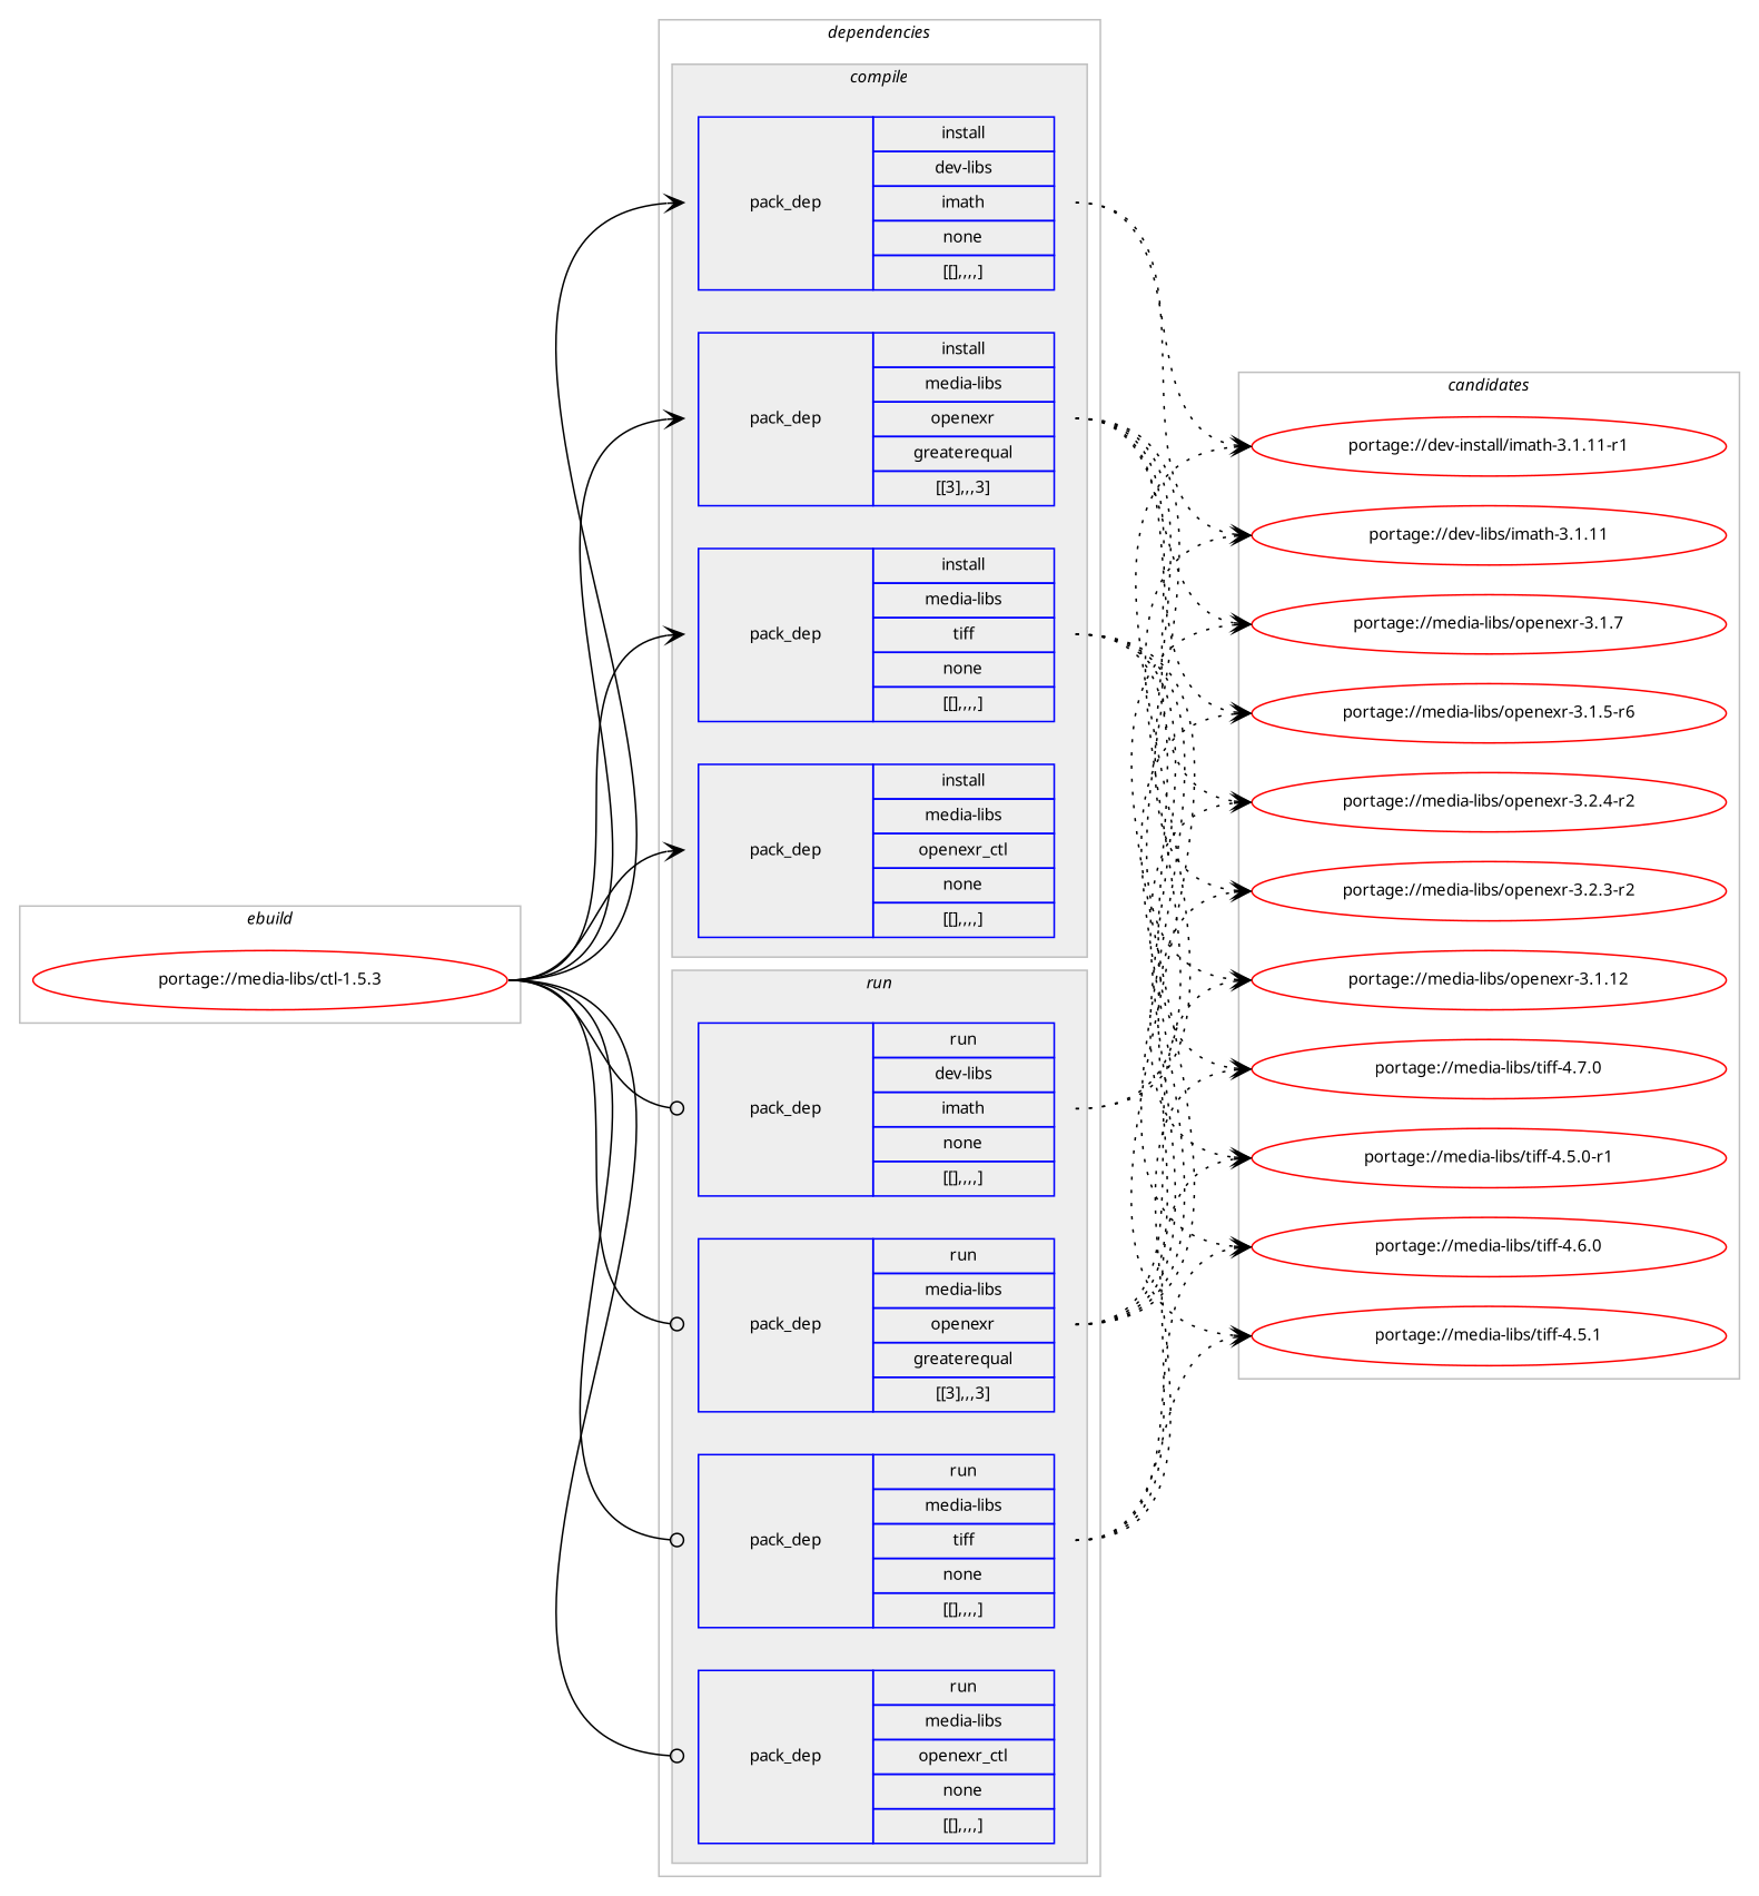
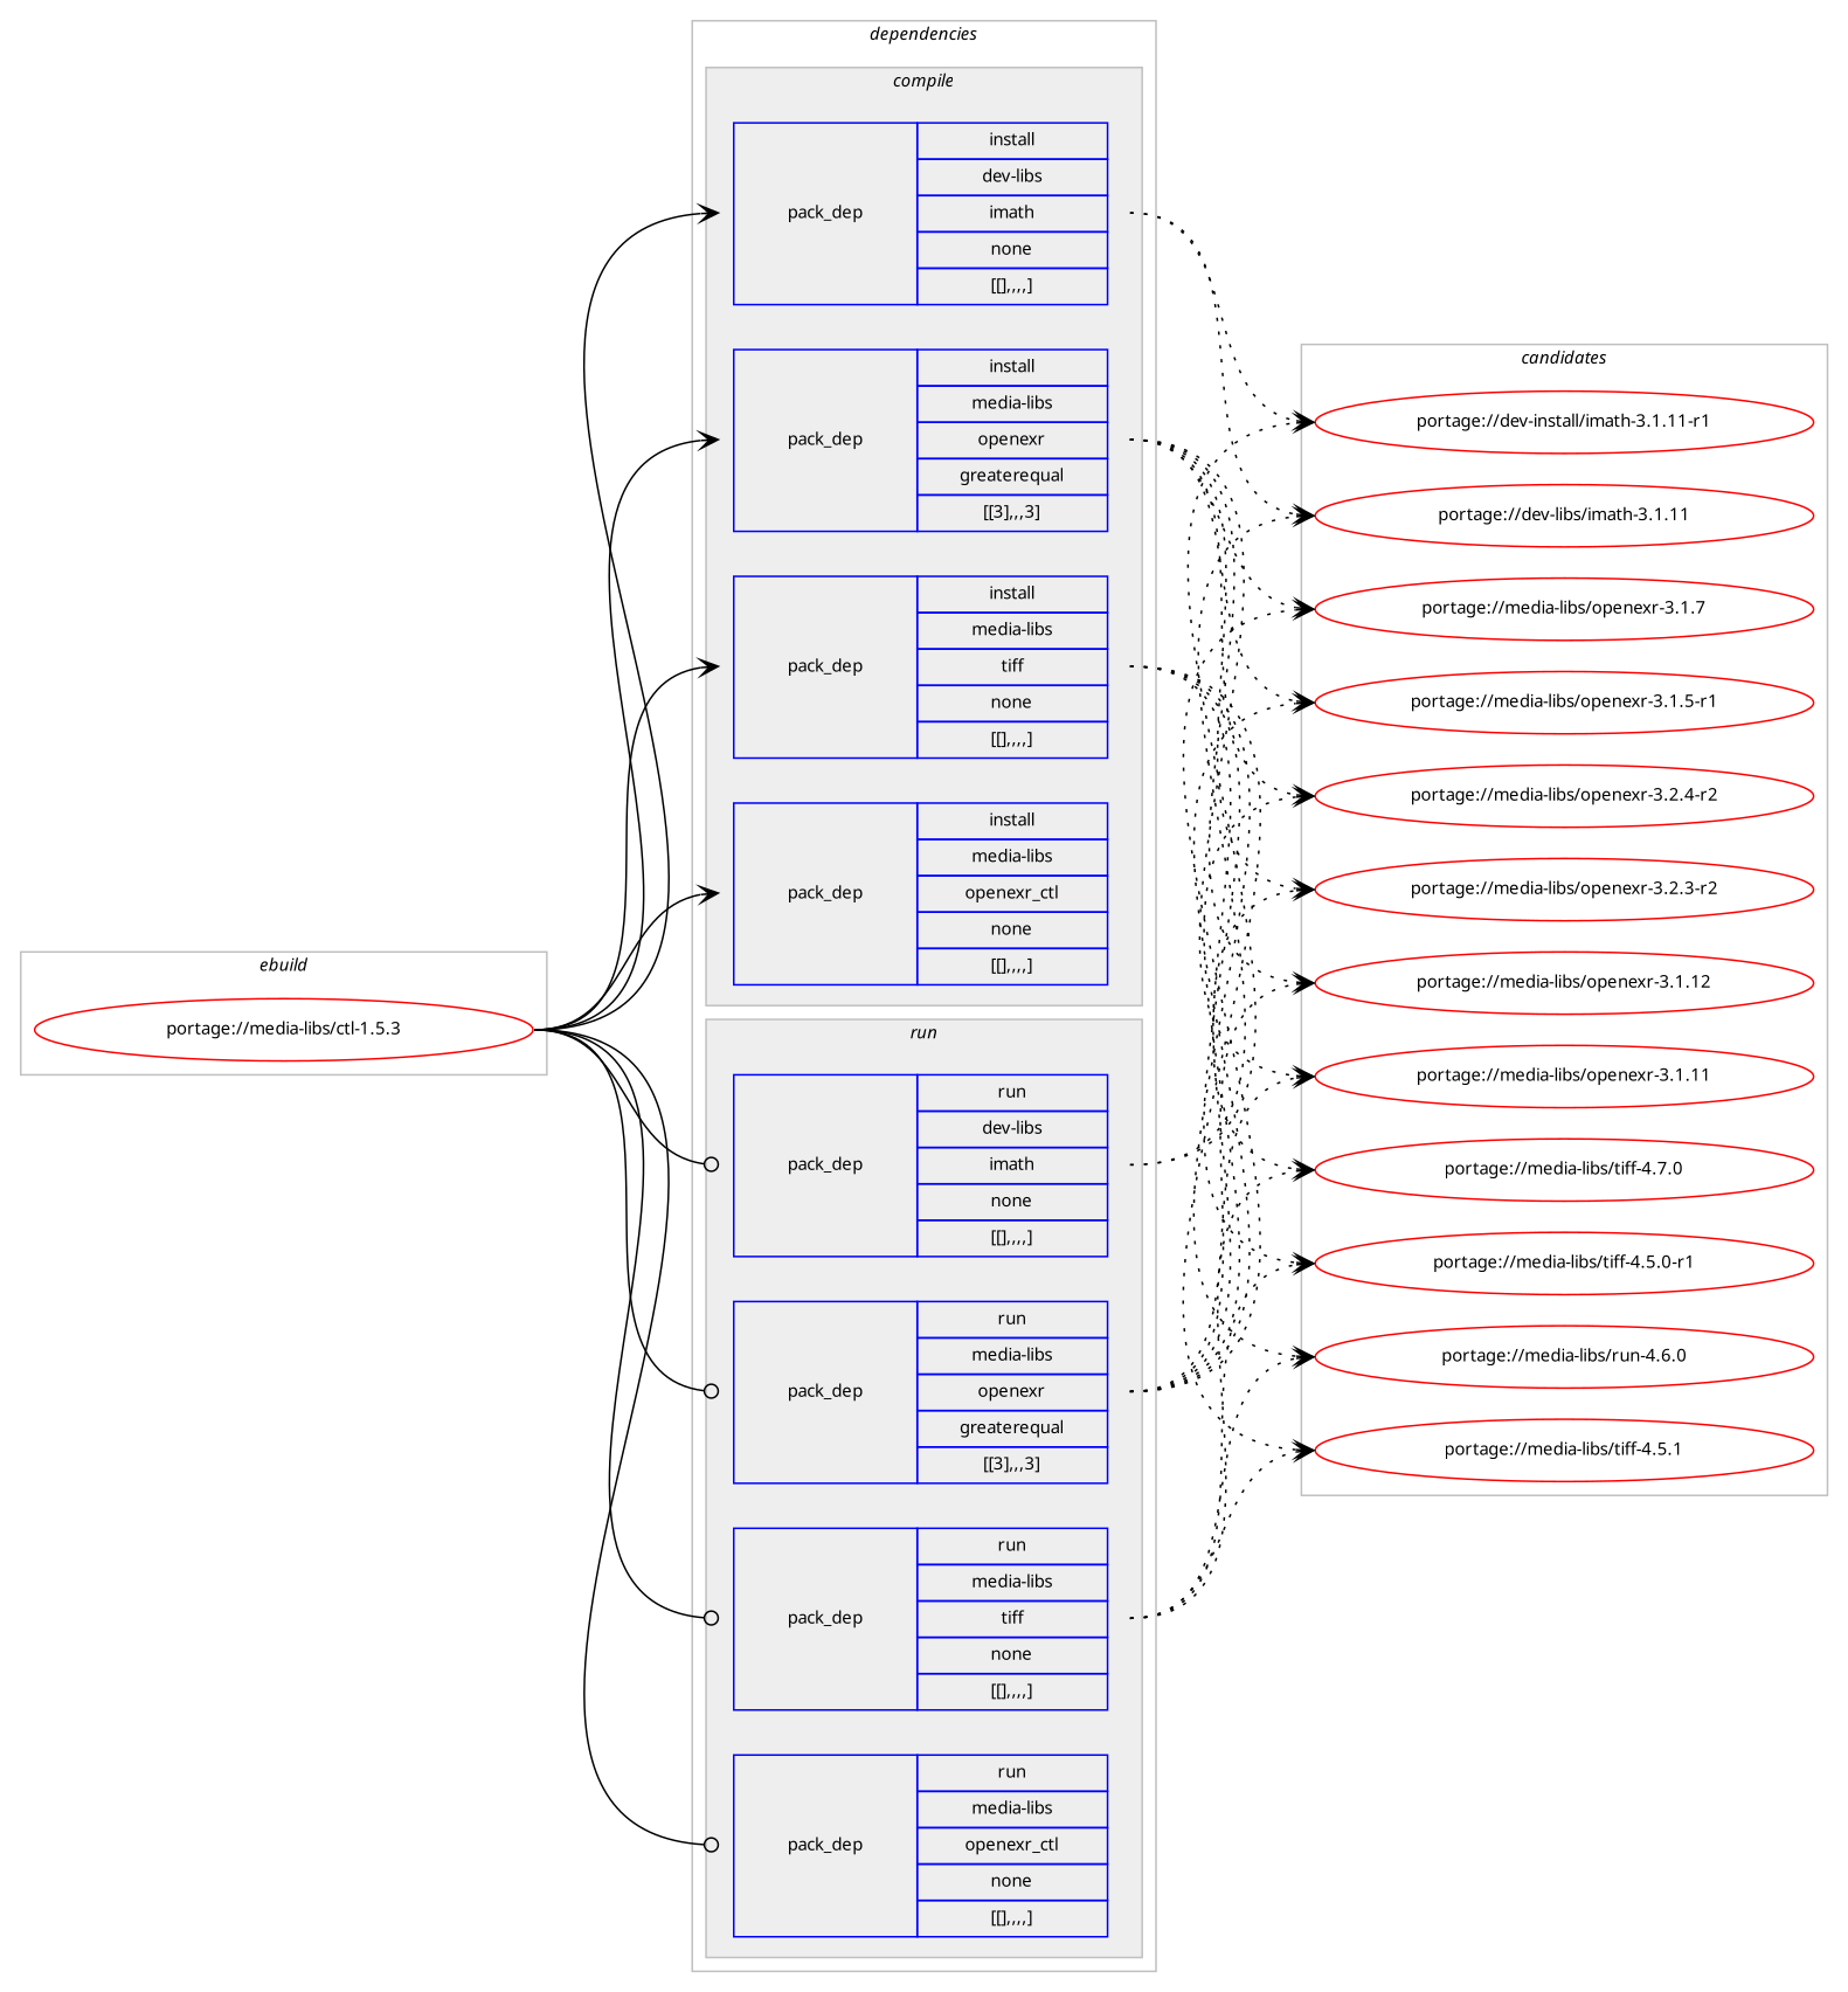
  digraph {
    compound=true
    concentrate=true
    fontname="Noto Sans"
    fontsize=10
    newrank=true
    rankdir=LR
    ranksep=1.5
    node [color=red fontname="Noto Sans" fontsize=10]
    edge [arrowhead=vee fontname="Noto Sans" headport=w style=dotted tailport=e weight=100]
    n1 [label="portage://media-libs/ctl-1.5.3" width=4]
    n2 [color=blue label=<<TABLE BORDER="0" CELLBORDER="1" CELLSPACING="0" CELLPADDING="4" WIDTH="220"><TR><TD ROWSPAN="6" CELLPADDING="30">pack_dep</TD></TR><TR><TD WIDTH="110">install</TD></TR><TR><TD>dev-libs</TD></TR><TR><TD>imath</TD></TR><TR><TD>none</TD></TR><TR><TD>[[],,,,]</TD></TR></TABLE>> shape=none]
    n3 [color=blue label=<<TABLE BORDER="0" CELLBORDER="1" CELLSPACING="0" CELLPADDING="4" WIDTH="220"><TR><TD ROWSPAN="6" CELLPADDING="30">pack_dep</TD></TR><TR><TD WIDTH="110">install</TD></TR><TR><TD>media-libs</TD></TR><TR><TD>openexr</TD></TR><TR><TD>greaterequal</TD></TR><TR><TD>[[3],,,3]</TD></TR></TABLE>> shape=none]
    n4 [color=blue label=<<TABLE BORDER="0" CELLBORDER="1" CELLSPACING="0" CELLPADDING="4" WIDTH="220"><TR><TD ROWSPAN="6" CELLPADDING="30">pack_dep</TD></TR><TR><TD WIDTH="110">install</TD></TR><TR><TD>media-libs</TD></TR><TR><TD>tiff</TD></TR><TR><TD>none</TD></TR><TR><TD>[[],,,,]</TD></TR></TABLE>> shape=none]
    n5 [color=blue label=<<TABLE BORDER="0" CELLBORDER="1" CELLSPACING="0" CELLPADDING="4" WIDTH="220"><TR><TD ROWSPAN="6" CELLPADDING="30">pack_dep</TD></TR><TR><TD WIDTH="110">install</TD></TR><TR><TD>media-libs</TD></TR><TR><TD>openexr_ctl</TD></TR><TR><TD>none</TD></TR><TR><TD>[[],,,,]</TD></TR></TABLE>> shape=none]
    n6 [color=blue label=<<TABLE BORDER="0" CELLBORDER="1" CELLSPACING="0" CELLPADDING="4" WIDTH="220"><TR><TD ROWSPAN="6" CELLPADDING="30">pack_dep</TD></TR><TR><TD WIDTH="110">run</TD></TR><TR><TD>dev-libs</TD></TR><TR><TD>imath</TD></TR><TR><TD>none</TD></TR><TR><TD>[[],,,,]</TD></TR></TABLE>> shape=none]
    n7 [color=blue label=<<TABLE BORDER="0" CELLBORDER="1" CELLSPACING="0" CELLPADDING="4" WIDTH="220"><TR><TD ROWSPAN="6" CELLPADDING="30">pack_dep</TD></TR><TR><TD WIDTH="110">run</TD></TR><TR><TD>media-libs</TD></TR><TR><TD>openexr</TD></TR><TR><TD>greaterequal</TD></TR><TR><TD>[[3],,,3]</TD></TR></TABLE>> shape=none]
    n8 [color=blue label=<<TABLE BORDER="0" CELLBORDER="1" CELLSPACING="0" CELLPADDING="4" WIDTH="220"><TR><TD ROWSPAN="6" CELLPADDING="30">pack_dep</TD></TR><TR><TD WIDTH="110">run</TD></TR><TR><TD>media-libs</TD></TR><TR><TD>tiff</TD></TR><TR><TD>none</TD></TR><TR><TD>[[],,,,]</TD></TR></TABLE>> shape=none]
    n9 [color=blue label=<<TABLE BORDER="0" CELLBORDER="1" CELLSPACING="0" CELLPADDING="4" WIDTH="220"><TR><TD ROWSPAN="6" CELLPADDING="30">pack_dep</TD></TR><TR><TD WIDTH="110">run</TD></TR><TR><TD>media-libs</TD></TR><TR><TD>openexr_ctl</TD></TR><TR><TD>none</TD></TR><TR><TD>[[],,,,]</TD></TR></TABLE>> shape=none]
    n10 [label="portage://dev-install/imath-3.1.11-r1" width=4]
    n11 [label="portage://dev-libs/imath-3.1.11" width=4]
    n12 [label="portage://media-libs/openexr-3.2.4-r2" width=4]
    n13 [label="portage://media-libs/openexr-3.2.3-r2" width=4]
    n14 [label="portage://media-libs/openexr-3.1.12" width=4]
+   n15 [label="portage://media-libs/openexr-3.1.11" width=4]
    n16 [label="portage://media-libs/openexr-3.1.7" width=4]
-   n17 [label="portage://media-libs/openexr-3.1.5-r6" width=4]
+   n17 [label="portage://media-libs/openexr-3.1.5-r1" width=4]
    n18 [label="portage://media-libs/tiff-4.7.0" width=4]
    n19 [label="portage://media-libs/tiff-4.5.0-r1" width=4]
-   n20 [label="portage://media-libs/tiff-4.6.0" width=4]
+   n20 [label="portage://media-libs/run-4.6.0" width=4]
    n21 [label="portage://media-libs/tiff-4.5.1" width=4]
    subgraph cluster_1 {
      color=gray
      label=<<i>ebuild</i>>
      n1
    }
    subgraph cluster_2 {
      color=gray
      label=<<i>dependencies</i>>
      subgraph cluster_3 {
        color=gray
        fillcolor="#eeeeee"
        label=<<i>compile</i>>
        style=filled
        subgraph sub_4 {
          color=gray
          fillcolor="#eeeeee"
          label=<<i>compile</i>>
          style=filled
          n2
        }
        subgraph sub_5 {
          color=gray
          fillcolor="#eeeeee"
          label=<<i>compile</i>>
          style=filled
          n3
        }
        subgraph sub_6 {
          color=gray
          fillcolor="#eeeeee"
          label=<<i>compile</i>>
          style=filled
          n4
        }
        subgraph sub_7 {
          color=gray
          fillcolor="#eeeeee"
          label=<<i>compile</i>>
          style=filled
          n5
        }
      }
      subgraph cluster_8 {
        color=gray
        fillcolor="#eeeeee"
        label=<<i>compile and run</i>>
        style=filled
      }
      subgraph cluster_9 {
        color=gray
        fillcolor="#eeeeee"
        label=<<i>run</i>>
        style=filled
        subgraph sub_10 {
          color=gray
          fillcolor="#eeeeee"
          label=<<i>run</i>>
          style=filled
          n6
        }
        subgraph sub_11 {
          color=gray
          fillcolor="#eeeeee"
          label=<<i>run</i>>
          style=filled
          n7
        }
        subgraph sub_12 {
          color=gray
          fillcolor="#eeeeee"
          label=<<i>run</i>>
          style=filled
          n8
        }
        subgraph sub_13 {
          color=gray
          fillcolor="#eeeeee"
          label=<<i>run</i>>
          style=filled
          n9
        }
      }
    }
    subgraph cluster_14 {
      color=gray
      label=<<i>candidates</i>>
      rank=same
      subgraph sub_15 {
        color=black
        label=<<i>candidates</i>>
        nodesep=1
        rank=same
        n10
        n11
      }
      subgraph sub_16 {
        color=black
        label=<<i>candidates</i>>
        nodesep=1
        rank=same
        n12
        n13
        n14
+       n15
        n16
        n17
      }
      subgraph sub_17 {
        color=black
        label=<<i>candidates</i>>
        nodesep=1
        rank=same
        n18
        n19
        n20
        n21
      }
      subgraph sub_18 {
        color=black
        label=<<i>candidates</i>>
        nodesep=1
        rank=same
      }
      subgraph sub_19 {
        color=black
        label=<<i>candidates</i>>
        nodesep=1
        rank=same
        n10
        n11
      }
      subgraph sub_20 {
        color=black
        label=<<i>candidates</i>>
        nodesep=1
        rank=same
        n12
        n13
        n14
+       n15
        n16
        n17
      }
      subgraph sub_21 {
        color=black
        label=<<i>candidates</i>>
        nodesep=1
        rank=same
        n18
        n19
        n20
        n21
      }
      subgraph sub_22 {
        color=black
        label=<<i>candidates</i>>
        nodesep=1
        rank=same
      }
    }
    n1 -> n2 [style=solid weight=20]
    n1 -> n3 [style=solid weight=20]
    n1 -> n4 [style=solid weight=20]
    n1 -> n5 [style=solid weight=20]
    n1 -> n6 [arrowhead=odot style=solid weight=20]
    n1 -> n7 [arrowhead=odot style=solid weight=20]
    n1 -> n8 [arrowhead=odot style=solid weight=20]
    n1 -> n9 [arrowhead=odot style=solid weight=20]
    n2 -> n10
    n2 -> n11
    n3 -> n12
    n3 -> n13
    n3 -> n14
+   n3 -> n15
    n3 -> n16
    n3 -> n17
    n4 -> n18
    n4 -> n19
    n4 -> n20
    n4 -> n21
    n6 -> n10
    n6 -> n11
    n7 -> n12
    n7 -> n13
    n7 -> n14
+   n7 -> n15
    n7 -> n16
    n7 -> n17
    n8 -> n18
    n8 -> n19
    n8 -> n20
    n8 -> n21
  }
